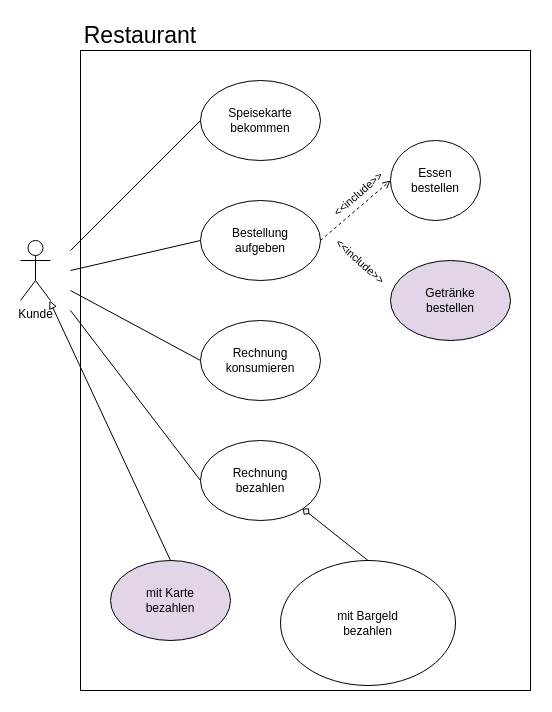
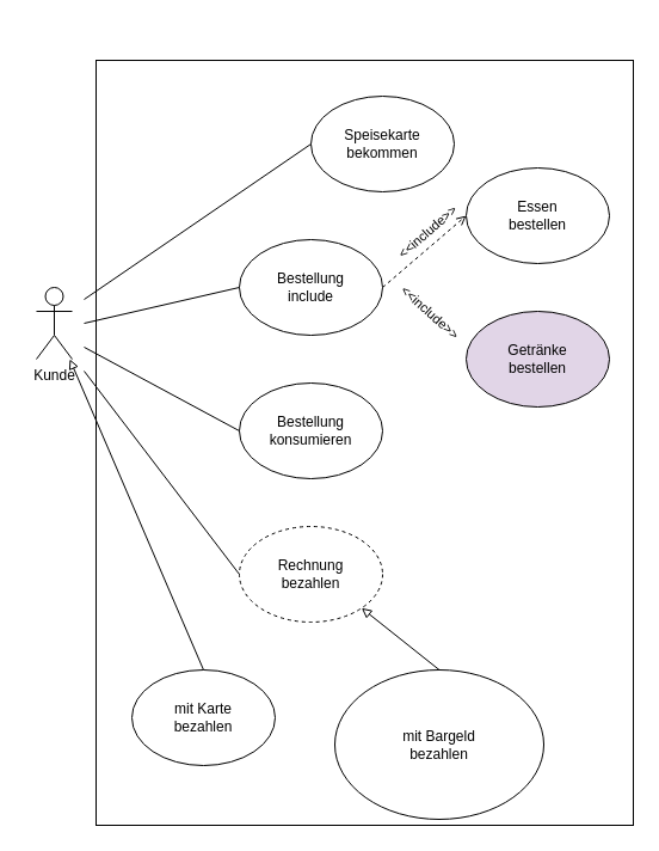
  <mxCell id="0" />
  <mxCell id="1" parent="0" />
  <mxCell id="2" value="" style="rounded=0;whiteSpace=wrap;html=1;" vertex="1" parent="1"><mxGeometry x="80" y="50" width="450" height="640" as="geometry" /></mxCell>
- <mxCell id="3" value="Kunde" style="shape=umlActor;verticalLabelPosition=bottom;verticalAlign=top;html=1;outlineConnect=0;" vertex="1" parent="1"><mxGeometry x="20" y="240" width="30" height="60" as="geometry" /></mxCell>
- <mxCell id="4" value="&lt;div&gt;Rechnung&lt;/div&gt;&lt;div&gt;konsumieren&lt;br&gt;&lt;/div&gt;" style="ellipse;whiteSpace=wrap;html=1;" vertex="1" parent="1"><mxGeometry x="200" y="320" width="120" height="80" as="geometry" /></mxCell>
- <mxCell id="5" value="&lt;div&gt;Bestellung&lt;/div&gt;&lt;div&gt;aufgeben&lt;br&gt;&lt;/div&gt;" style="ellipse;whiteSpace=wrap;html=1;" vertex="1" parent="1"><mxGeometry x="200" y="200" width="120" height="80" as="geometry" /></mxCell>
- <mxCell id="6" value="&lt;div&gt;Rechnung&lt;/div&gt;&lt;div&gt;bezahlen&lt;br&gt;&lt;/div&gt;" style="ellipse;whiteSpace=wrap;html=1;" vertex="1" parent="1"><mxGeometry x="200" y="440" width="120" height="80" as="geometry" /></mxCell>
- <mxCell id="7" value="&lt;div&gt;Speisekarte&lt;/div&gt;&lt;div&gt;bekommen&lt;br&gt;&lt;/div&gt;" style="ellipse;whiteSpace=wrap;html=1;" vertex="1" parent="1"><mxGeometry x="200" y="80" width="120" height="80" as="geometry" /></mxCell>
+ <mxCell id="3" value="Kunde" style="shape=umlActor;verticalLabelPosition=bottom;verticalAlign=top;html=1;outlineConnect=0;" vertex="1" parent="1"><mxGeometry x="30" y="240" width="30" height="60" as="geometry" /></mxCell>
+ <mxCell id="4" value="&lt;div&gt;Bestellung&lt;/div&gt;&lt;div&gt;konsumieren&lt;br&gt;&lt;/div&gt;" style="ellipse;whiteSpace=wrap;html=1;" vertex="1" parent="1"><mxGeometry x="200" y="320" width="120" height="80" as="geometry" /></mxCell>
+ <mxCell id="5" value="&lt;div&gt;Bestellung&lt;/div&gt;&lt;div&gt;include&lt;br&gt;&lt;/div&gt;" style="ellipse;whiteSpace=wrap;html=1;" vertex="1" parent="1"><mxGeometry x="200" y="200" width="120" height="80" as="geometry" /></mxCell>
+ <mxCell id="6" value="&lt;div&gt;Rechnung&lt;/div&gt;&lt;div&gt;bezahlen&lt;br&gt;&lt;/div&gt;" style="ellipse;whiteSpace=wrap;html=1;dashed=1;" vertex="1" parent="1"><mxGeometry x="200" y="440" width="120" height="80" as="geometry" /></mxCell>
+ <mxCell id="7" value="&lt;div&gt;Speisekarte&lt;/div&gt;&lt;div&gt;bekommen&lt;br&gt;&lt;/div&gt;" style="ellipse;whiteSpace=wrap;html=1;" vertex="1" parent="1"><mxGeometry x="260" y="80" width="120" height="80" as="geometry" /></mxCell>
  <mxCell id="8" value="" style="endArrow=none;html=1;rounded=0;entryX=0;entryY=0.5;entryDx=0;entryDy=0;" edge="1" parent="1" target="7"><mxGeometry width="50" height="50" relative="1" as="geometry"><mxPoint x="70" y="250" as="sourcePoint" /><mxPoint x="120" y="210" as="targetPoint" /></mxGeometry></mxCell>
  <mxCell id="9" value="" style="endArrow=none;html=1;rounded=0;entryX=0;entryY=0.5;entryDx=0;entryDy=0;" edge="1" parent="1" target="5"><mxGeometry width="50" height="50" relative="1" as="geometry"><mxPoint x="70" y="270" as="sourcePoint" /><mxPoint x="130" y="250" as="targetPoint" /></mxGeometry></mxCell>
  <mxCell id="10" value="" style="endArrow=none;html=1;rounded=0;entryX=0;entryY=0.5;entryDx=0;entryDy=0;" edge="1" parent="1" target="4"><mxGeometry width="50" height="50" relative="1" as="geometry"><mxPoint x="70" y="290" as="sourcePoint" /><mxPoint x="150" y="300" as="targetPoint" /></mxGeometry></mxCell>
  <mxCell id="11" value="" style="endArrow=none;html=1;rounded=0;entryX=0;entryY=0.5;entryDx=0;entryDy=0;" edge="1" parent="1" target="6"><mxGeometry width="50" height="50" relative="1" as="geometry"><mxPoint x="70" y="310" as="sourcePoint" /><mxPoint x="130" y="370" as="targetPoint" /></mxGeometry></mxCell>
- <mxCell id="12" value="&lt;div&gt;Essen&lt;/div&gt;&lt;div&gt;bestellen&lt;br&gt;&lt;/div&gt;" style="ellipse;whiteSpace=wrap;html=1;" vertex="1" parent="1"><mxGeometry x="390" y="140" width="90" height="80" as="geometry" /></mxCell>
+ <mxCell id="12" value="&lt;div&gt;Essen&lt;/div&gt;&lt;div&gt;bestellen&lt;br&gt;&lt;/div&gt;" style="ellipse;whiteSpace=wrap;html=1;" vertex="1" parent="1"><mxGeometry x="390" y="140" width="120" height="80" as="geometry" /></mxCell>
  <mxCell id="13" value="&lt;div&gt;Getränke&lt;/div&gt;&lt;div&gt;bestellen&lt;br&gt;&lt;/div&gt;" style="ellipse;whiteSpace=wrap;html=1;fillColor=#e1d5e7;" vertex="1" parent="1"><mxGeometry x="390" y="260" width="120" height="80" as="geometry" /></mxCell>
  <mxCell id="14" value="" style="endArrow=open;html=1;rounded=0;entryX=0;entryY=0.5;entryDx=0;entryDy=0;exitX=1;exitY=0.5;exitDx=0;exitDy=0;dashed=1;endFill=0;" edge="1" parent="1" source="5" target="12"><mxGeometry width="50" height="50" relative="1" as="geometry"><mxPoint x="330" y="330" as="sourcePoint" /><mxPoint x="380" y="280" as="targetPoint" /></mxGeometry></mxCell>
  <mxCell id="15" value="&amp;lt;&amp;lt;include&amp;gt;&amp;gt;" style="edgeLabel;html=1;align=center;verticalAlign=middle;resizable=0;points=[];rotation=319;" vertex="1" connectable="0" parent="14"><mxGeometry x="0.514" relative="1" as="geometry"><mxPoint x="-16" as="offset" /></mxGeometry></mxCell>
  <mxCell id="16" value="&amp;lt;&amp;lt;include&amp;gt;&amp;gt;" style="edgeLabel;html=1;align=center;verticalAlign=middle;resizable=0;points=[];rotation=42;" vertex="1" connectable="0" parent="1"><mxGeometry x="360.003" y="260" as="geometry" /></mxCell>
- <mxCell id="17" value="&lt;div&gt;mit Karte&lt;/div&gt;&lt;div&gt;bezahlen&lt;br&gt;&lt;/div&gt;" style="ellipse;whiteSpace=wrap;html=1;fillColor=#e1d5e7;" vertex="1" parent="1"><mxGeometry x="110" y="560" width="120" height="80" as="geometry" /></mxCell>
+ <mxCell id="17" value="&lt;div&gt;mit Karte&lt;/div&gt;&lt;div&gt;bezahlen&lt;br&gt;&lt;/div&gt;" style="ellipse;whiteSpace=wrap;html=1;" vertex="1" parent="1"><mxGeometry x="110" y="560" width="120" height="80" as="geometry" /></mxCell>
  <mxCell id="18" value="&lt;div&gt;mit Bargeld&lt;/div&gt;&lt;div&gt;bezahlen&lt;br&gt;&lt;/div&gt;" style="ellipse;whiteSpace=wrap;html=1;" vertex="1" parent="1"><mxGeometry x="280" y="560" width="175" height="125" as="geometry" /></mxCell>
  <mxCell id="19" value="" style="endArrow=block;html=1;rounded=0;exitX=0.5;exitY=0;exitDx=0;exitDy=0;endFill=0;" edge="1" parent="1" source="17" target="3"><mxGeometry width="50" height="50" relative="1" as="geometry"><mxPoint x="420" y="440" as="sourcePoint" /><mxPoint x="470" y="390" as="targetPoint" /></mxGeometry></mxCell>
- <mxCell id="20" value="" style="endArrow=diamond;html=1;rounded=0;exitX=0.5;exitY=0;exitDx=0;exitDy=0;entryX=1;entryY=1;entryDx=0;entryDy=0;endFill=0;" edge="1" parent="1" source="18" target="6"><mxGeometry width="50" height="50" relative="1" as="geometry"><mxPoint x="180" y="570" as="sourcePoint" /><mxPoint x="228" y="518" as="targetPoint" /></mxGeometry></mxCell>
- <mxCell id="21" value="&lt;font style=&quot;font-size: 23px;&quot;&gt;Restaurant&lt;/font&gt;" style="text;html=1;strokeColor=none;fillColor=none;align=center;verticalAlign=middle;whiteSpace=wrap;rounded=0;" vertex="1" parent="1"><mxGeometry x="110" y="20" width="60" height="30" as="geometry" /></mxCell>
+ <mxCell id="20" value="" style="endArrow=block;html=1;rounded=0;exitX=0.5;exitY=0;exitDx=0;exitDy=0;entryX=1;entryY=1;entryDx=0;entryDy=0;endFill=0;" edge="1" parent="1" source="18" target="6"><mxGeometry width="50" height="50" relative="1" as="geometry"><mxPoint x="180" y="570" as="sourcePoint" /><mxPoint x="228" y="518" as="targetPoint" /></mxGeometry></mxCell>
